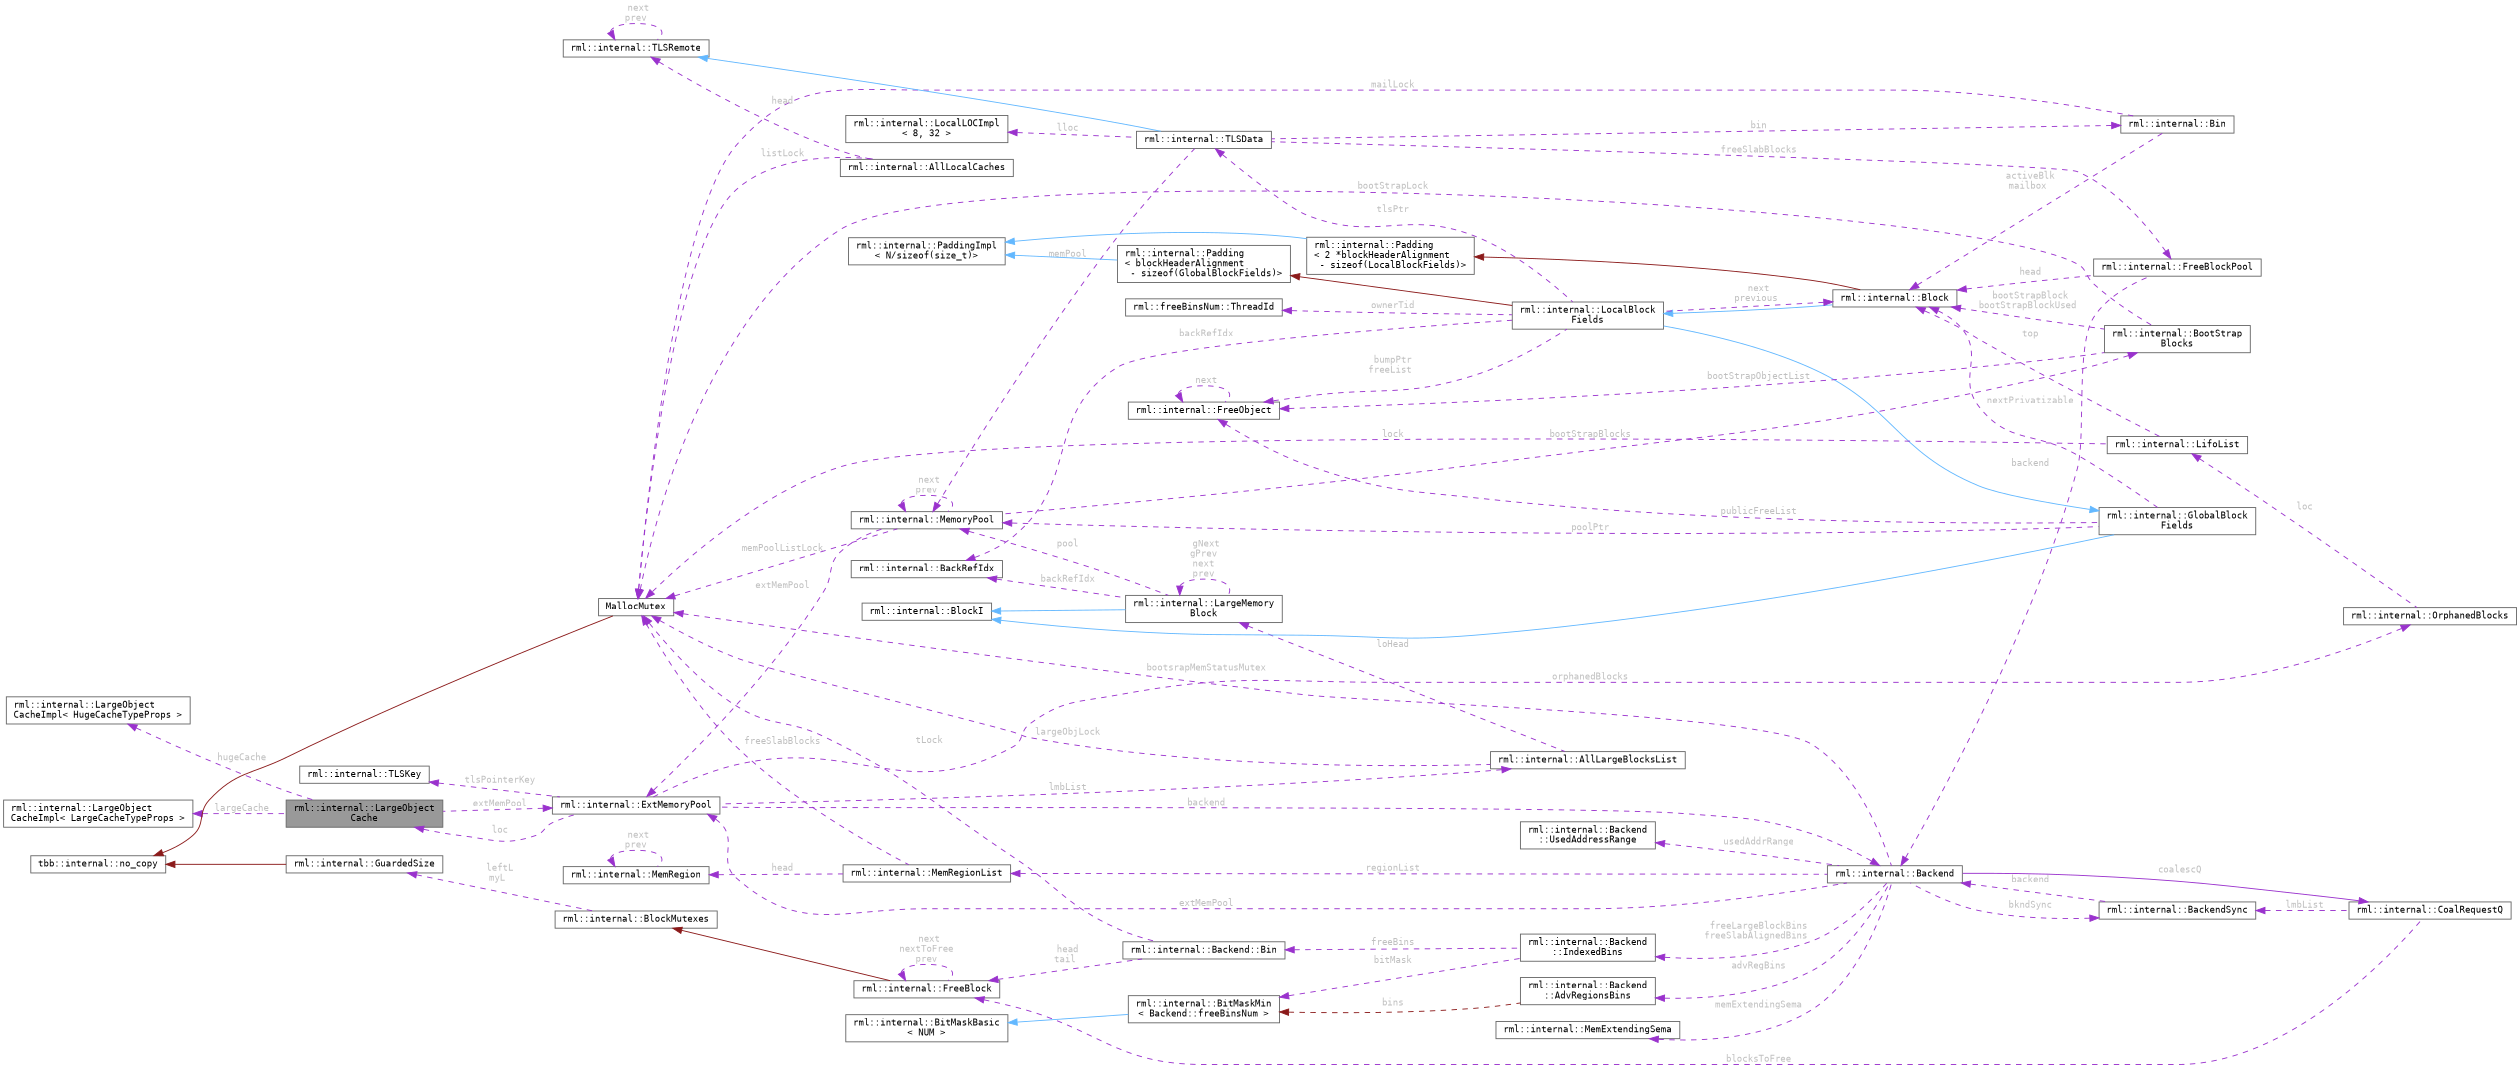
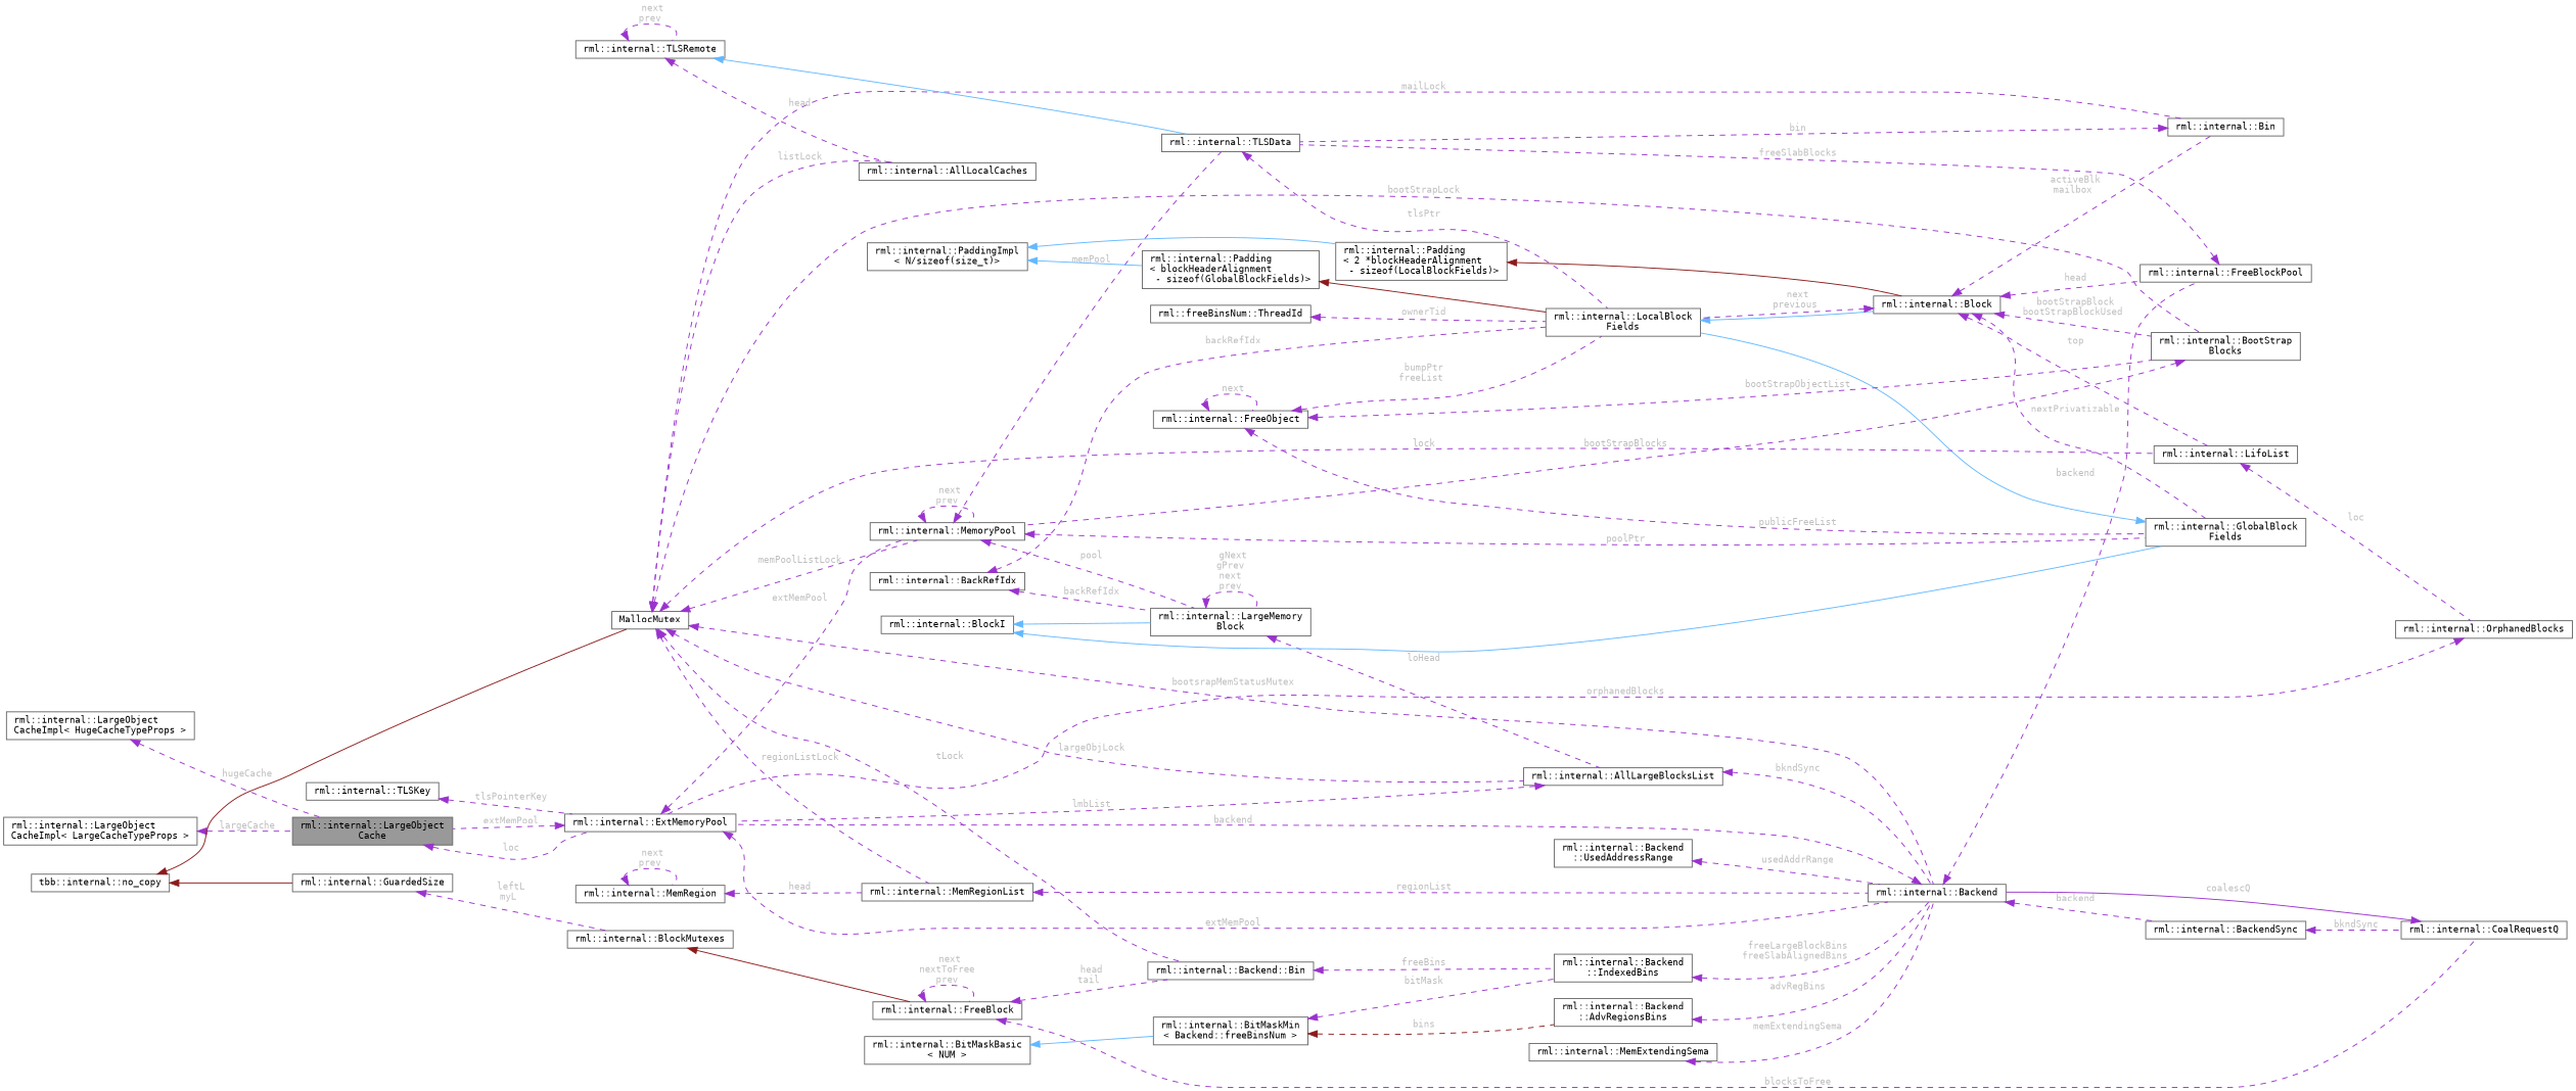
  digraph {
    fontname="DejaVu Sans Mono"
    rankdir=LR
    node [color=gray40 fillcolor=white fontname="DejaVu Sans Mono" fontsize=10 shape=box style=filled]
    edge [color=darkorchid3 dir=back fontcolor=grey fontname="DejaVu Sans Mono" fontsize=10 labelfontname=Helvetica labelfontsize=10 style=dashed]
    n1 [fillcolor=grey60 fontcolor=black height=0.2 label="rml::internal::LargeObject\lCache" width=0.4]
    n2 [height=0.2 label="rml::internal::ExtMemoryPool" width=0.4]
    n3 [height=0.2 label="rml::internal::Backend" width=0.4]
    n4 [height=0.2 label="rml::internal::MemoryPool" width=0.4]
    n5 [height=0.2 label="rml::internal::LargeObject\lCacheImpl\< HugeCacheTypeProps \>" width=0.4]
    n6 [height=0.2 label="rml::internal::LargeObject\lCacheImpl\< LargeCacheTypeProps \>" width=0.4]
    n7 [height=0.2 label="rml::internal::BackendSync" width=0.4]
    n8 [height=0.2 label="rml::internal::FreeBlockPool" width=0.4]
    n9 [height=0.2 label="rml::internal::TLSData" width=0.4]
    n10 [height=0.2 label="rml::internal::GlobalBlock\lFields" width=0.4]
    n11 [height=0.2 label="rml::internal::LargeMemory\lBlock" width=0.4]
    n12 [height=0.2 label="rml::internal::CoalRequestQ" width=0.4]
    n13 [height=0.2 label="rml::internal::MemRegionList" width=0.4]
    n14 [height=0.2 label=MallocMutex width=0.4]
    n15 [height=0.2 label="rml::internal::Backend::Bin" width=0.4]
    n16 [height=0.2 label="rml::internal::AllLocalCaches" width=0.4]
    n17 [height=0.2 label="rml::internal::LifoList" width=0.4]
    n18 [height=0.2 label="rml::internal::BootStrap\lBlocks" width=0.4]
    n19 [height=0.2 label="rml::internal::Bin" width=0.4]
    n20 [height=0.2 label="rml::internal::AllLargeBlocksList" width=0.4]
    n21 [height=0.2 label="rml::internal::Backend\l::IndexedBins" width=0.4]
    n22 [height=0.2 label="rml::internal::OrphanedBlocks" width=0.4]
    n23 [height=0.2 label="tbb::internal::no_copy" width=0.4]
    n24 [height=0.2 label="rml::internal::GuardedSize" width=0.4]
    n25 [height=0.2 label="rml::internal::BlockMutexes" width=0.4]
    n26 [height=0.2 label="rml::internal::MemRegion" width=0.4]
    n27 [height=0.2 label="rml::internal::FreeBlock" width=0.4]
    n28 [height=0.2 label="rml::internal::MemExtendingSema" width=0.4]
    n29 [height=0.2 label="rml::internal::Backend\l::UsedAddressRange" width=0.4]
    n30 [height=0.2 label="rml::internal::Backend\l::AdvRegionsBins" width=0.4]
    n31 [height=0.2 label="rml::internal::BitMaskMin\l\< Backend::freeBinsNum \>" width=0.4]
    n32 [height=0.2 label="rml::internal::BitMaskBasic\l\< NUM \>" width=0.4]
    n33 [height=0.2 label="rml::internal::TLSRemote" width=0.4]
    n34 [height=0.2 label="rml::internal::LocalBlock\lFields" width=0.4]
    n35 [height=0.2 label="rml::internal::Block" width=0.4]
    n36 [height=0.2 label="rml::internal::BlockI" width=0.4]
    n37 [height=0.2 label="rml::internal::FreeObject" width=0.4]
    n38 [height=0.2 label="rml::internal::Padding\l\< blockHeaderAlignment\l - sizeof(GlobalBlockFields)\>" width=0.4]
    n39 [height=0.2 label="rml::internal::PaddingImpl\l\< N/sizeof(size_t)\>" width=0.4]
    n40 [height=0.2 label="rml::internal::Padding\l\< 2 *blockHeaderAlignment\l - sizeof(LocalBlockFields)\>" width=0.4]
-   n41 [height=0.2 label="rml::internal::LocalLOCImpl\l\< 8, 32 \>" width=0.4]
    n42 [height=0.2 label="rml::freeBinsNum::ThreadId" width=0.4]
    n43 [height=0.2 label="rml::internal::BackRefIdx" width=0.4]
    n44 [height=0.2 label="rml::internal::TLSKey" width=0.4]
    n1 -> n2 [label=" loc"]
    n2 -> n1 [label=" extMemPool"]
    n2 -> n3 [label=" extMemPool"]
    n2 -> n4 [label=" extMemPool"]
    n3 -> n2 [label=" backend"]
    n3 -> n7 [label=" backend"]
    n3 -> n8 [label=" backend"]
    n4 -> n4 [label=" next\nprev"]
    n4 -> n9 [label=" memPool"]
    n4 -> n10 [label=" poolPtr"]
    n4 -> n11 [label=" pool"]
    n5 -> n1 [label=" hugeCache"]
    n6 -> n1 [label=" largeCache"]
-   n7 -> n3 [label=" bkndSync"]
-   n7 -> n12 [label=" lmbList"]
+   n20 -> n3 [label=" bkndSync"]
+   n7 -> n12 [label=" bkndSync"]
    n8 -> n9 [label=" freeSlabBlocks"]
    n9 -> n34 [label=" tlsPtr"]
    n10 -> n34 [color=steelblue1 style=solid fontcolor=""]
    n11 -> n11 [label=" gNext\ngPrev\nnext\nprev"]
    n11 -> n20 [label=" loHead"]
    n12 -> n3 [label=" coalescQ" style=solid]
    n13 -> n3 [label=" regionList"]
    n14 -> n3 [label=" bootsrapMemStatusMutex"]
    n14 -> n4 [label=" memPoolListLock"]
-   n14 -> n13 [label=" freeSlabBlocks"]
+   n14 -> n13 [label=" regionListLock"]
    n14 -> n15 [label=" tLock"]
    n14 -> n16 [label=" listLock"]
    n14 -> n17 [label=" lock"]
    n14 -> n18 [label=" bootStrapLock"]
    n14 -> n19 [label=" mailLock"]
    n14 -> n20 [label=" largeObjLock"]
    n15 -> n21 [label=" freeBins"]
    n17 -> n22 [label=" loc"]
    n18 -> n4 [label=" bootStrapBlocks"]
    n19 -> n9 [label=" bin"]
    n20 -> n2 [label=" lmbList"]
    n21 -> n3 [label=" freeLargeBlockBins\nfreeSlabAlignedBins"]
    n22 -> n2 [label=" orphanedBlocks"]
    n23 -> n14 [color=firebrick4 style=solid fontcolor=""]
    n23 -> n24 [color=firebrick4 style=solid fontcolor=""]
    n24 -> n25 [label=" leftL\nmyL"]
    n25 -> n27 [color=firebrick4 style=solid fontcolor=""]
    n26 -> n13 [label=" head"]
    n26 -> n26 [label=" next\nprev"]
    n27 -> n12 [label=" blocksToFree"]
    n27 -> n15 [label=" head\ntail"]
    n27 -> n27 [label=" next\nnextToFree\nprev"]
    n28 -> n3 [label=" memExtendingSema"]
    n29 -> n3 [label=" usedAddrRange"]
    n30 -> n3 [label=" advRegBins"]
    n31 -> n21 [label=" bitMask"]
    n31 -> n30 [color=firebrick4 label=" bins"]
    n32 -> n31 [color=steelblue1 style=solid fontcolor=""]
    n33 -> n9 [color=steelblue1 style=solid fontcolor=""]
    n33 -> n16 [label=" head"]
    n33 -> n33 [label=" next\nprev"]
    n34 -> n35 [color=steelblue1 style=solid fontcolor=""]
    n35 -> n8 [label=" head"]
    n35 -> n10 [label=" nextPrivatizable"]
    n35 -> n17 [label=" top"]
    n35 -> n18 [label=" bootStrapBlock\nbootStrapBlockUsed"]
    n35 -> n19 [label=" activeBlk\nmailbox"]
    n35 -> n34 [label=" next\nprevious"]
    n36 -> n10 [color=steelblue1 style=solid fontcolor=""]
    n36 -> n11 [color=steelblue1 style=solid fontcolor=""]
    n37 -> n10 [label=" publicFreeList"]
    n37 -> n18 [label=" bootStrapObjectList"]
    n37 -> n34 [label=" bumpPtr\nfreeList"]
    n37 -> n37 [label=" next"]
    n38 -> n34 [color=firebrick4 style=solid fontcolor=""]
    n39 -> n38 [color=steelblue1 style=solid fontcolor=""]
    n39 -> n40 [color=steelblue1 style=solid fontcolor=""]
    n40 -> n35 [color=firebrick4 style=solid fontcolor=""]
-   n41 -> n9 [label=" lloc"]
    n42 -> n34 [label=" ownerTid"]
    n43 -> n11 [label=" backRefIdx"]
    n43 -> n34 [label=" backRefIdx"]
    n44 -> n2 [label=" tlsPointerKey"]
  }
